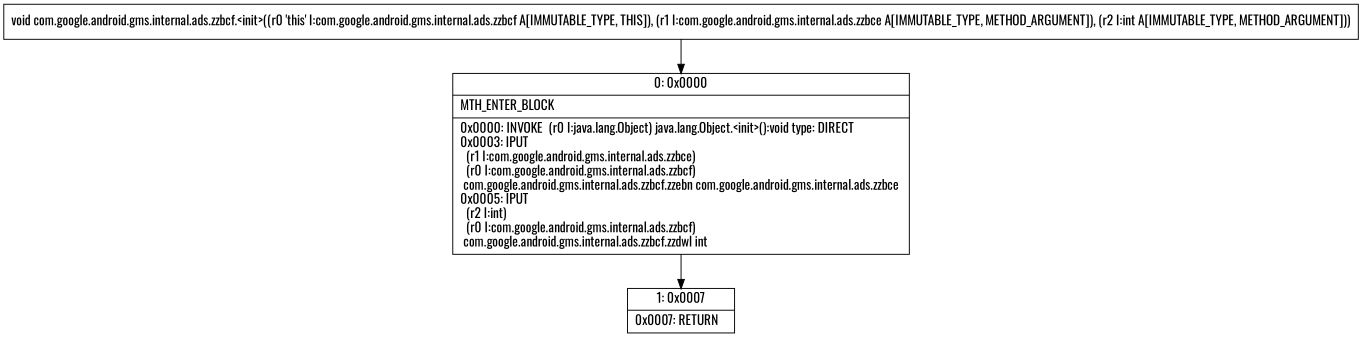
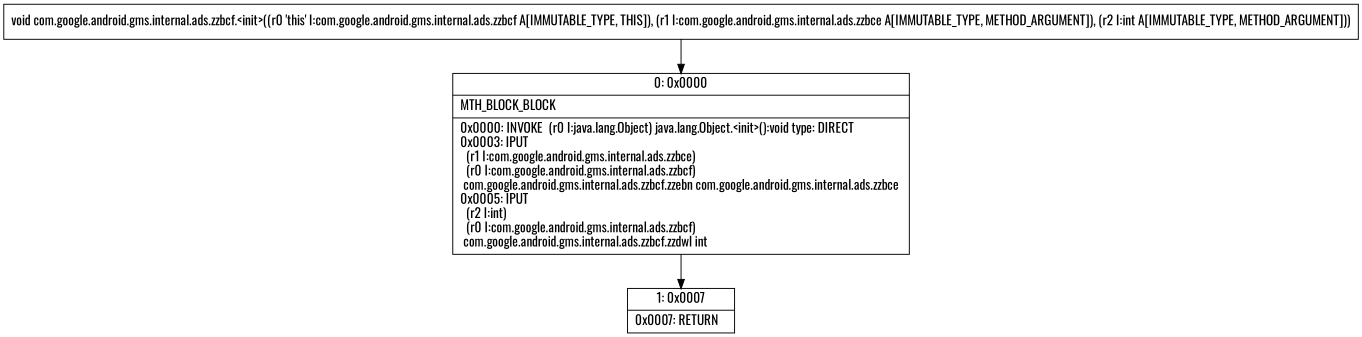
  digraph {
    fontname=Oswald
    node [shape=record fontname=Oswald]
    edge [fontname=Oswald]
-   n1 [label="{0\:\ 0x0000|MTH_ENTER_BLOCK\l|0x0000: INVOKE  (r0 I:java.lang.Object) java.lang.Object.\<init\>():void type: DIRECT \l0x0003: IPUT  \l  (r1 I:com.google.android.gms.internal.ads.zzbce)\l  (r0 I:com.google.android.gms.internal.ads.zzbcf)\l com.google.android.gms.internal.ads.zzbcf.zzebn com.google.android.gms.internal.ads.zzbce \l0x0005: IPUT  \l  (r2 I:int)\l  (r0 I:com.google.android.gms.internal.ads.zzbcf)\l com.google.android.gms.internal.ads.zzbcf.zzdwl int \l}"]
+   n1 [label="{0\:\ 0x0000|MTH_BLOCK_BLOCK\l|0x0000: INVOKE  (r0 I:java.lang.Object) java.lang.Object.\<init\>():void type: DIRECT \l0x0003: IPUT  \l  (r1 I:com.google.android.gms.internal.ads.zzbce)\l  (r0 I:com.google.android.gms.internal.ads.zzbcf)\l com.google.android.gms.internal.ads.zzbcf.zzebn com.google.android.gms.internal.ads.zzbce \l0x0005: IPUT  \l  (r2 I:int)\l  (r0 I:com.google.android.gms.internal.ads.zzbcf)\l com.google.android.gms.internal.ads.zzbcf.zzdwl int \l}"]
    n2 [label="{1\:\ 0x0007|0x0007: RETURN   \l}"]
    n3 [label="{void com.google.android.gms.internal.ads.zzbcf.\<init\>((r0 'this' I:com.google.android.gms.internal.ads.zzbcf A[IMMUTABLE_TYPE, THIS]), (r1 I:com.google.android.gms.internal.ads.zzbce A[IMMUTABLE_TYPE, METHOD_ARGUMENT]), (r2 I:int A[IMMUTABLE_TYPE, METHOD_ARGUMENT])) }"]
    n1 -> n2
    n3 -> n1
  }
